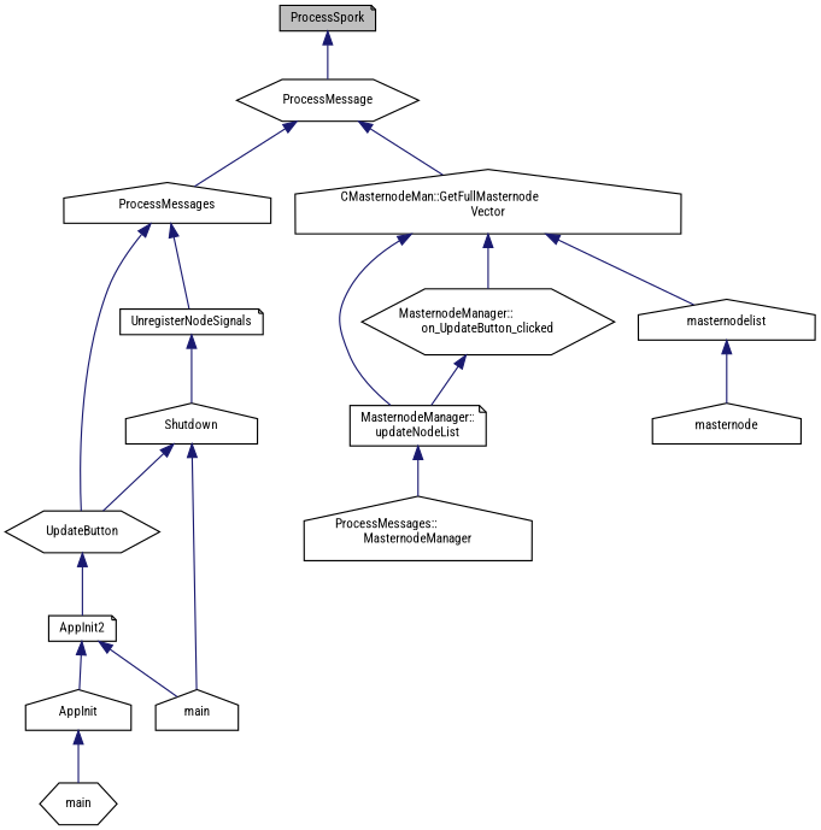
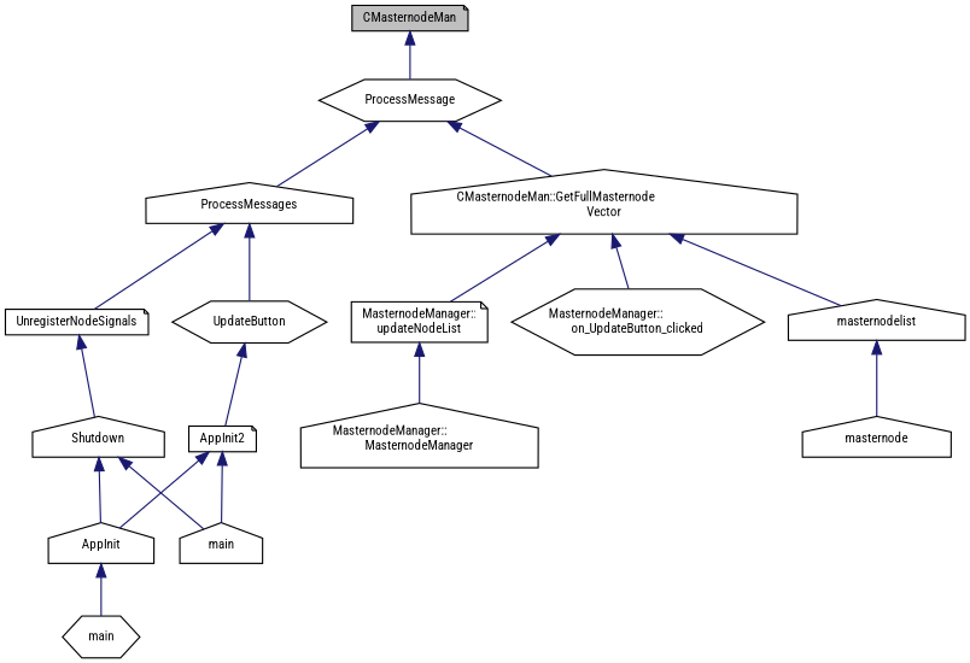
  digraph {
    fontname="Roboto Condensed"
    rankdir=TB
    node [color=black fillcolor=white fontname="Roboto Condensed" fontsize=10 shape=house style=filled]
    edge [color=midnightblue dir=back fontname="Roboto Condensed" fontsize=10 labelfontname=Helvetica labelfontsize=10 style=solid]
-   n1 [fillcolor=grey75 fontcolor=black height=0.2 label=ProcessSpork shape=note width=0.4]
+   n1 [fillcolor=grey75 fontcolor=black height=0.2 label=CMasternodeMan shape=note width=0.4]
    n2 [height=0.2 label=ProcessMessage shape=hexagon width=0.4]
    n3 [height=0.2 label=ProcessMessages width=0.4]
    n4 [height=0.2 label="CMasternodeMan::GetFullMasternode\lVector" width=0.4]
    n5 [height=0.2 label=UpdateButton shape=hexagon width=0.4]
    n6 [height=0.2 label=UnregisterNodeSignals shape=note width=0.4]
    n7 [height=0.2 label="MasternodeManager::\lupdateNodeList" shape=note width=0.4]
    n8 [height=0.2 label="MasternodeManager::\lon_UpdateButton_clicked" shape=hexagon width=0.4]
    n9 [height=0.2 label=masternodelist width=0.4]
    n10 [height=0.2 label=AppInit2 shape=note width=0.4]
    n11 [height=0.2 label=Shutdown width=0.4]
    n12 [height=0.2 label=AppInit width=0.4]
    n13 [height=0.2 label=main width=0.4]
    n14 [height=0.2 label=main shape=hexagon width=0.4]
-   n15 [height=0.2 label="ProcessMessages::\lMasternodeManager" width=0.4]
+   n15 [height=0.2 label="MasternodeManager::\lMasternodeManager" width=0.4]
    n16 [height=0.2 label=masternode width=0.4]
    n1 -> n2
    n2 -> n3
    n2 -> n4
    n3 -> n5
    n3 -> n6
    n4 -> n7
    n4 -> n8
    n4 -> n9
    n5 -> n10
    n6 -> n11
    n7 -> n15
-   n8 -> n7
    n9 -> n16
    n10 -> n12
    n10 -> n13
-   n11 -> n5
+   n11 -> n12
    n11 -> n13
    n12 -> n14
  }
